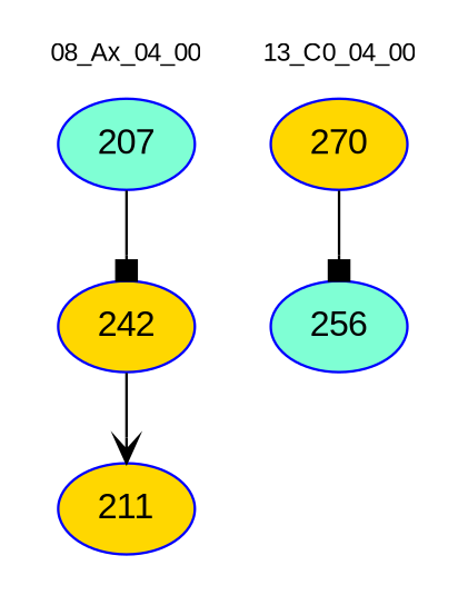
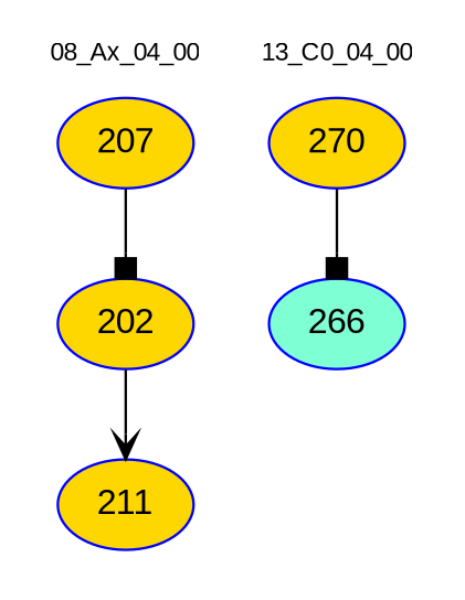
  digraph {
    fontname="Liberation Sans"
    node [color=blue fillcolor=gold fontname="Liberation Sans" style=filled]
    edge [arrowhead=box color=black fontname="Liberation Sans"]
-   n1 [fillcolor=aquamarine label=207]
-   n2 [label=242]
+   n1 [label=207]
+   n2 [label=202]
    n3 [label=211]
    n4 [label=270]
-   n5 [fillcolor=aquamarine label=256]
+   n5 [fillcolor=aquamarine label=266]
    subgraph cluster_1 {
      color=white
      fontsize=10
      label="08_Ax_04_00"
      n1
      n2
      n3
    }
    subgraph cluster_2 {
      color=white
      fontsize=10
      label="13_C0_04_00"
      n4
      n5
    }
    n1 -> n2
    n2 -> n3 [arrowhead=vee]
    n4 -> n5
  }
